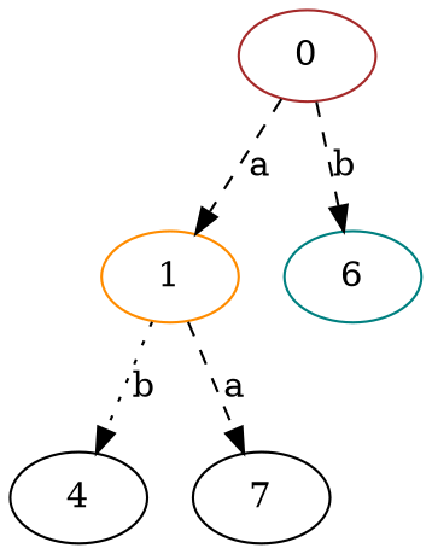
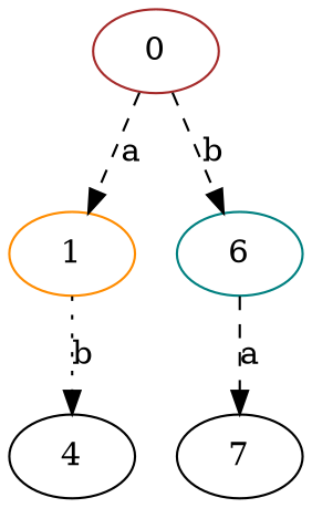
  strict digraph {
    node [color=black]
    edge [style=dashed]
    0 [color=brown]
    1 [color=darkorange]
    6 [color=teal]
    4
    n5 [label=7]
    0 -> 1 [label=a]
    0 -> 6 [label=b]
    1 -> 4 [label=b style=dotted]
-   1 -> n5 [label=a]
+   6 -> n5 [label=a]
  }
